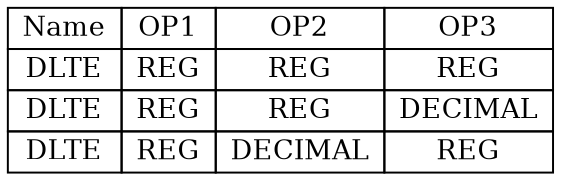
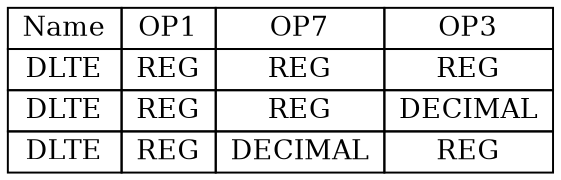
  digraph {
    nodesep=0.5
    ranksep=2
    rankdir=LR
-   n1 [label=< <table border="0" cellborder="1" cellspacing="0"> <tr><td> Name </td> <td> OP1 </td><td> OP2 </td><td> OP3 </td> </tr> <tr><td> DLTE </td><td> REG </td><td> REG </td><td> REG </td> </tr> <tr><td> DLTE </td><td> REG </td><td> REG </td><td> DECIMAL </td> </tr> <tr><td> DLTE </td><td> REG </td><td> DECIMAL </td><td> REG </td> </tr> </table>> shape=plain]
+   n1 [label=< <table border="0" cellborder="1" cellspacing="0"> <tr><td> Name </td> <td> OP1 </td><td> OP7 </td><td> OP3 </td> </tr> <tr><td> DLTE </td><td> REG </td><td> REG </td><td> REG </td> </tr> <tr><td> DLTE </td><td> REG </td><td> REG </td><td> DECIMAL </td> </tr> <tr><td> DLTE </td><td> REG </td><td> DECIMAL </td><td> REG </td> </tr> </table>> shape=plain]
  }
